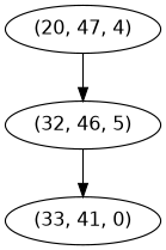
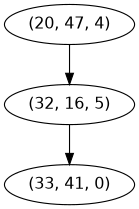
  digraph {
    fontname="DejaVu Sans"
    node [fontname="DejaVu Sans"]
    edge [fontname="DejaVu Sans"]
    "(20, 47, 4)"
-   "(32, 46, 5)"
+   "(32, 46, 5)" [label="(32, 16, 5)"]
    n3 [label="(33, 41, 0)"]
    "(20, 47, 4)" -> "(32, 46, 5)"
    "(32, 46, 5)" -> n3
  }
